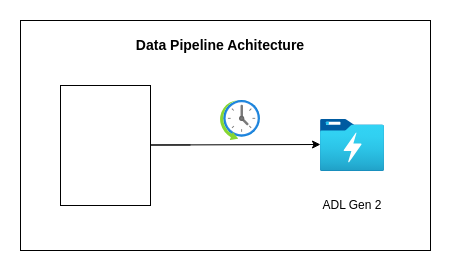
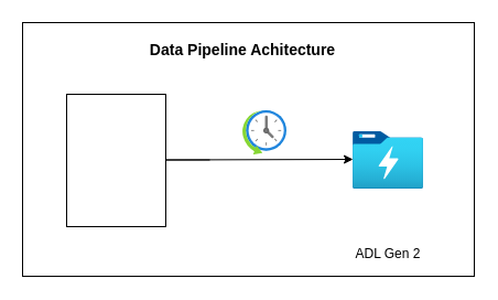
  <mxCell id="0" />
  <mxCell id="1" parent="0" />
  <mxCell id="2" value="" style="rounded=0;whiteSpace=wrap;html=1;" vertex="1" parent="1"><mxGeometry x="20" y="20" width="410" height="230" as="geometry" /></mxCell>
  <mxCell id="3" value="" style="rounded=0;whiteSpace=wrap;html=1;" vertex="1" parent="1"><mxGeometry x="60" y="85" width="90" height="120" as="geometry" /></mxCell>
  <mxCell id="4" value="" style="shape=image;html=1;verticalAlign=top;verticalLabelPosition=bottom;labelBackgroundColor=#ffffff;imageAspect=0;aspect=fixed;image=https://icons.diagrams.net/icon-cache1/Bootstrap_Vol_3-2297/filetype-csv-882.svg" vertex="1" parent="1"><mxGeometry x="80" y="130" width="50" height="50" as="geometry" /></mxCell>
  <mxCell id="5" value="" style="image;aspect=fixed;html=1;points=[];align=center;fontSize=12;image=img/lib/azure2/storage/Data_Lake_Storage_Gen1.svg;" vertex="1" parent="1"><mxGeometry x="320" y="119" width="64" height="52" as="geometry" /></mxCell>
  <mxCell id="6" value="" style="endArrow=classic;html=1;rounded=0;" edge="1" parent="1"><mxGeometry width="50" height="50" relative="1" as="geometry"><mxPoint x="190" y="144.5" as="sourcePoint" /><mxPoint x="320" y="144" as="targetPoint" /><Array as="points"><mxPoint x="150" y="144.5" /></Array></mxGeometry></mxCell>
- <mxCell id="7" value="ADL Gen 2" style="text;html=1;whiteSpace=wrap;strokeColor=none;fillColor=none;align=center;verticalAlign=middle;rounded=0;" vertex="1" parent="1"><mxGeometry x="312" y="190" width="80" height="30" as="geometry" /></mxCell>
+ <mxCell id="7" value="ADL Gen 2" style="text;html=1;whiteSpace=wrap;strokeColor=none;fillColor=none;align=center;verticalAlign=middle;rounded=0;" vertex="1" parent="1"><mxGeometry x="312" y="215" width="80" height="30" as="geometry" /></mxCell>
  <mxCell id="8" value="" style="image;aspect=fixed;html=1;points=[];align=center;fontSize=12;image=img/lib/azure2/general/Scheduler.svg;" vertex="1" parent="1"><mxGeometry x="220" y="100" width="40" height="40" as="geometry" /></mxCell>
  <mxCell id="9" value="" style="shape=image;html=1;verticalAlign=top;verticalLabelPosition=bottom;labelBackgroundColor=#ffffff;imageAspect=0;aspect=fixed;image=https://icons.diagrams.net/icon-cache1/Long_shadow_web_icons-2008/python-943.svg" vertex="1" parent="1"><mxGeometry x="220" y="150" width="40" height="40" as="geometry" /></mxCell>
  <mxCell id="10" value="Data Pipeline Achitecture" style="text;html=1;whiteSpace=wrap;strokeColor=none;fillColor=none;align=center;verticalAlign=middle;rounded=0;fontStyle=1;fontSize=14;" vertex="1" parent="1"><mxGeometry x="130" y="30" width="180" height="30" as="geometry" /></mxCell>
